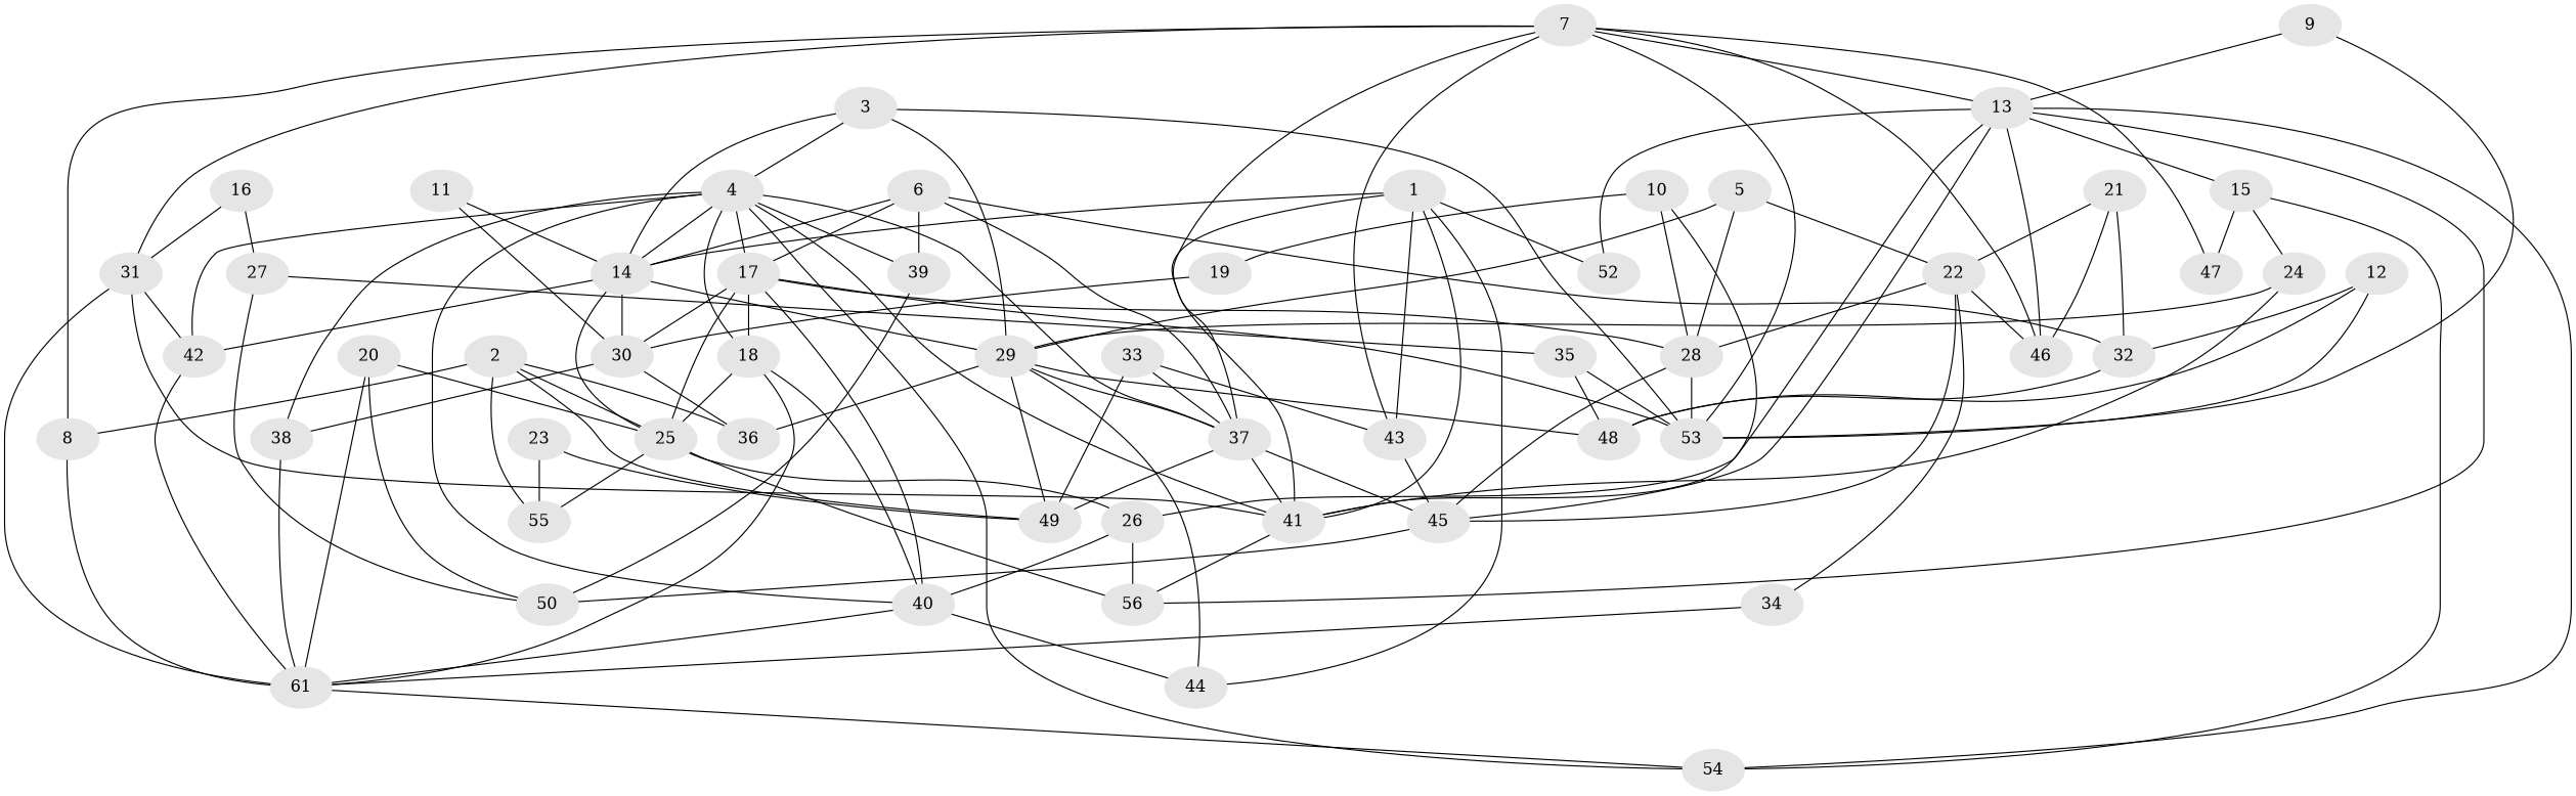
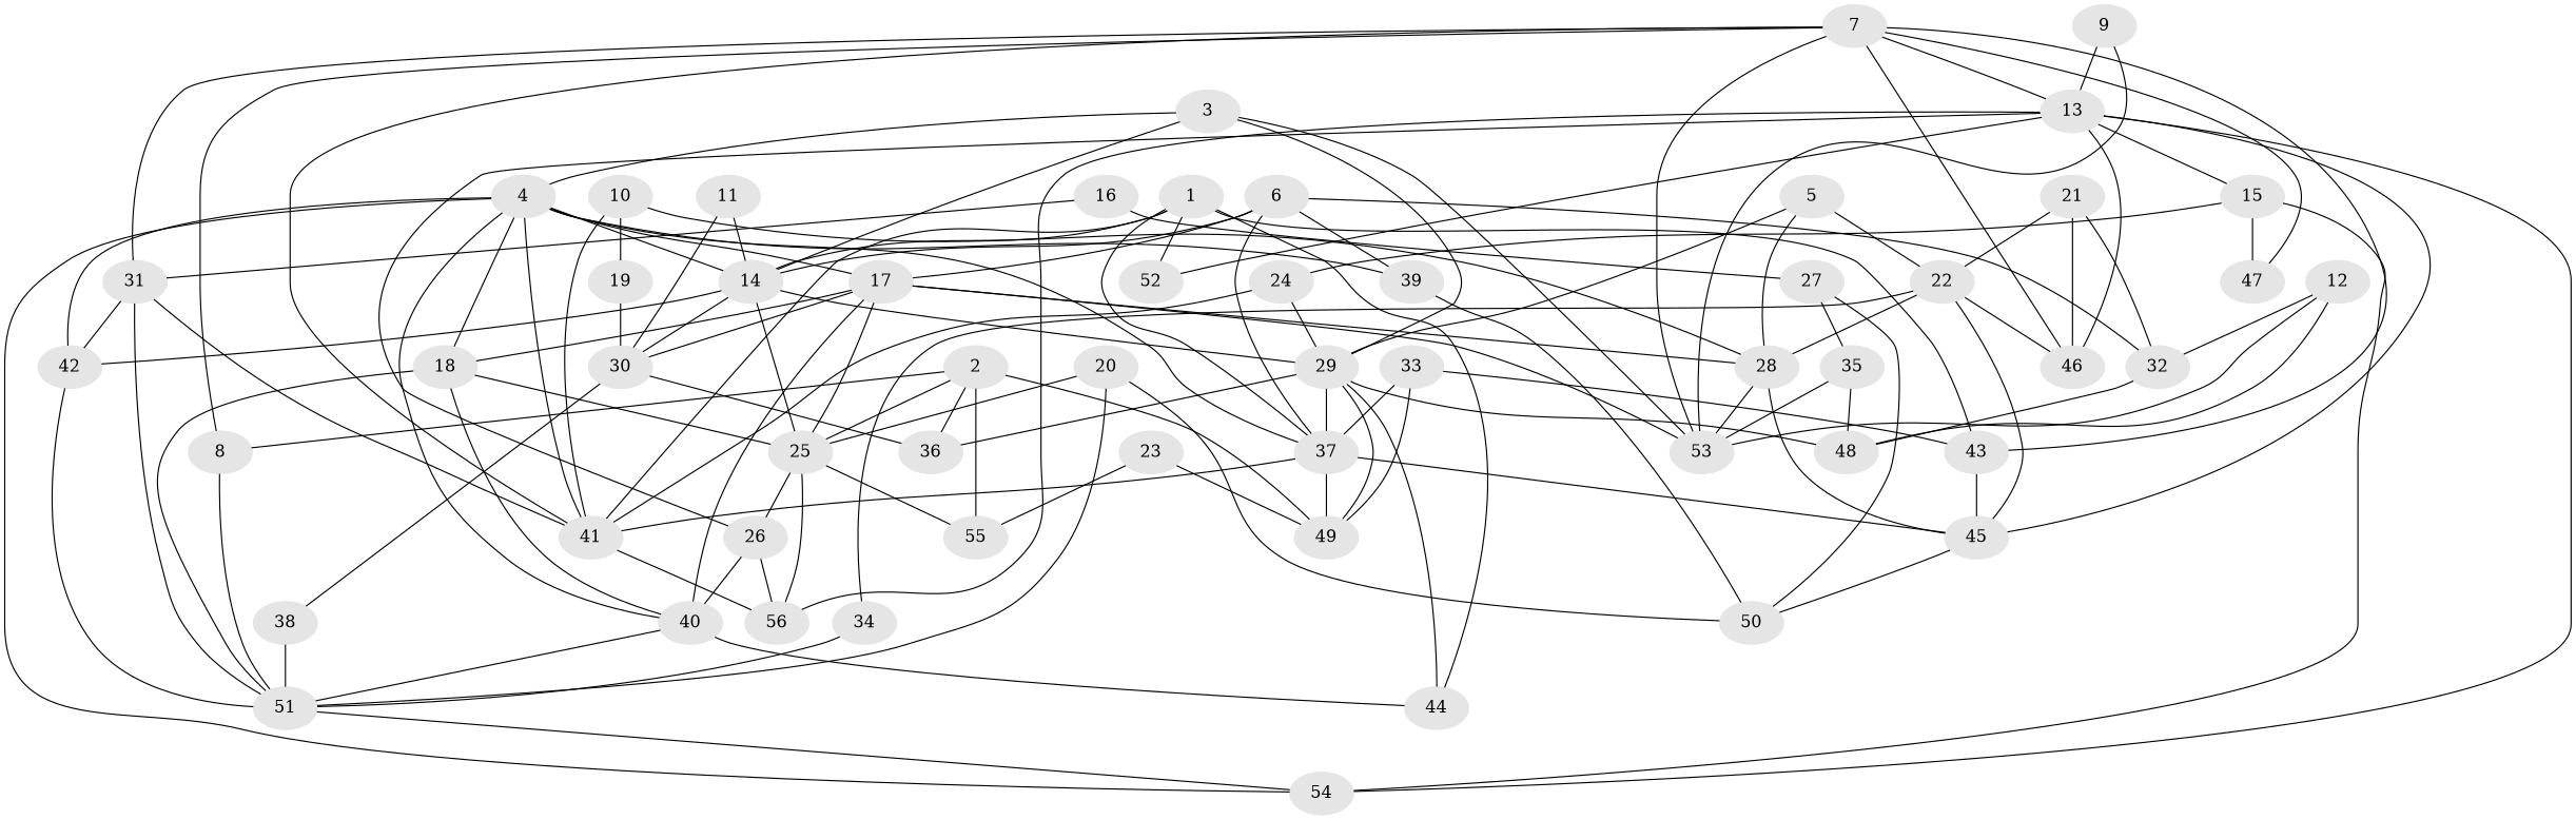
  graph {
    node [color=gray90 style=filled]
    edge [weight=1.0]
    1
    14
    37
    41
    43
    44
    52
    25
    29
    42
    30
    49
    45
    56
    2
    8
    36
    55
-   51 [label=61]
+   51
    26
    3
    4
    53
    17
    18
    38
    39
    40
    54
    48
    28
    50
    5
    22
    46
    34
    6
    32
    7
    13
    31
    47
    15
    9
    10
    19
    11
    12
    24
    16
    27
    35
    20
    21
    23
    33
    1 -- 14 [weight=2.0]
    1 -- 37
    1 -- 41
    1 -- 43
    1 -- 44
    1 -- 52
    14 -- 25
    14 -- 29
    14 -- 42
    14 -- 30
    37 -- 41
    37 -- 49
    37 -- 45
    41 -- 56
    43 -- 45 [weight=2.0]
    25 -- 56
    25 -- 55
    25 -- 26
    29 -- 37
    29 -- 44 [weight=2.0]
    29 -- 49
    29 -- 36
    29 -- 48
    42 -- 51
    30 -- 36
    30 -- 38
    45 -- 50
    2 -- 25
    2 -- 49
    2 -- 8
    2 -- 36
    2 -- 55
    8 -- 51
    51 -- 54
    26 -- 56
    26 -- 40
    3 -- 14
    3 -- 29
    3 -- 4
    3 -- 53
    4 -- 14
    4 -- 37
    4 -- 41
    4 -- 42
    4 -- 17
    4 -- 18
-   4 -- 38 [weight=2.0]
    4 -- 39
    4 -- 40
    4 -- 54
    17 -- 25 [weight=2.0]
    17 -- 30
    17 -- 53
    17 -- 18
    17 -- 40 [weight=2.0]
    17 -- 28
    18 -- 25
    18 -- 51
    18 -- 40
    38 -- 51
    39 -- 50
    40 -- 44
    40 -- 51
    28 -- 45
    28 -- 53
    5 -- 29
    5 -- 28
    5 -- 22
    22 -- 45
    22 -- 28
    22 -- 46
    22 -- 34
    34 -- 51
    6 -- 14
    6 -- 37
    6 -- 17
    6 -- 39
    6 -- 32
    32 -- 48
    7 -- 41
    7 -- 43
    7 -- 8 [weight=2.0]
    7 -- 53
    7 -- 46 [weight=2.0]
    7 -- 13
    7 -- 31
    7 -- 47
    13 -- 52
    13 -- 45 [weight=3.0]
    13 -- 56
    13 -- 26 [weight=2.0]
    13 -- 54
    13 -- 46
    13 -- 15 [weight=3.0]
    31 -- 41
    31 -- 42 [weight=2.0]
    31 -- 51
    15 -- 54
    15 -- 47
    15 -- 24
    9 -- 53
    9 -- 13
    10 -- 41
    10 -- 28
    10 -- 19
    19 -- 30
    11 -- 14
    11 -- 30
    12 -- 53
    12 -- 48
    12 -- 32
    24 -- 41
    24 -- 29 [weight=2.0]
    16 -- 31
    16 -- 27
    27 -- 50
    27 -- 35
    35 -- 53
    35 -- 48
    20 -- 25
    20 -- 51
    20 -- 50
    21 -- 22
    21 -- 46
    21 -- 32
    23 -- 49
    23 -- 55
    33 -- 37
    33 -- 43
    33 -- 49
  }
